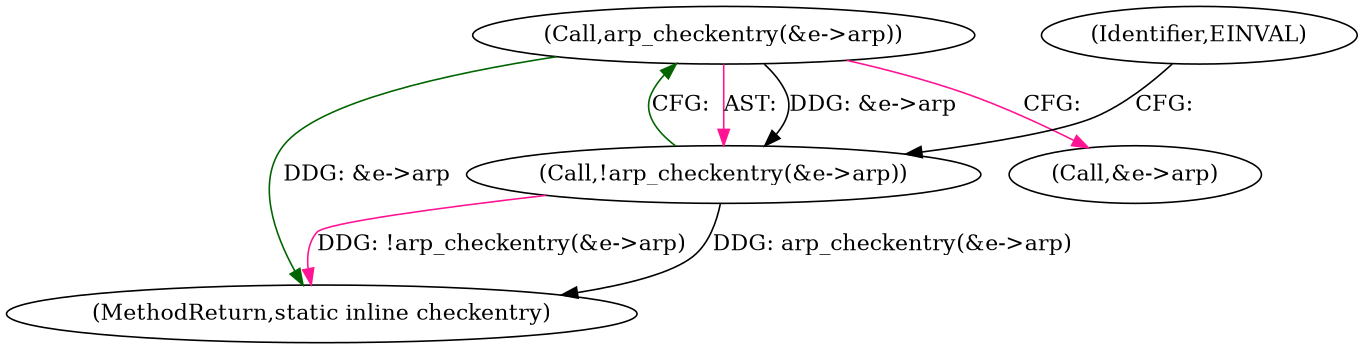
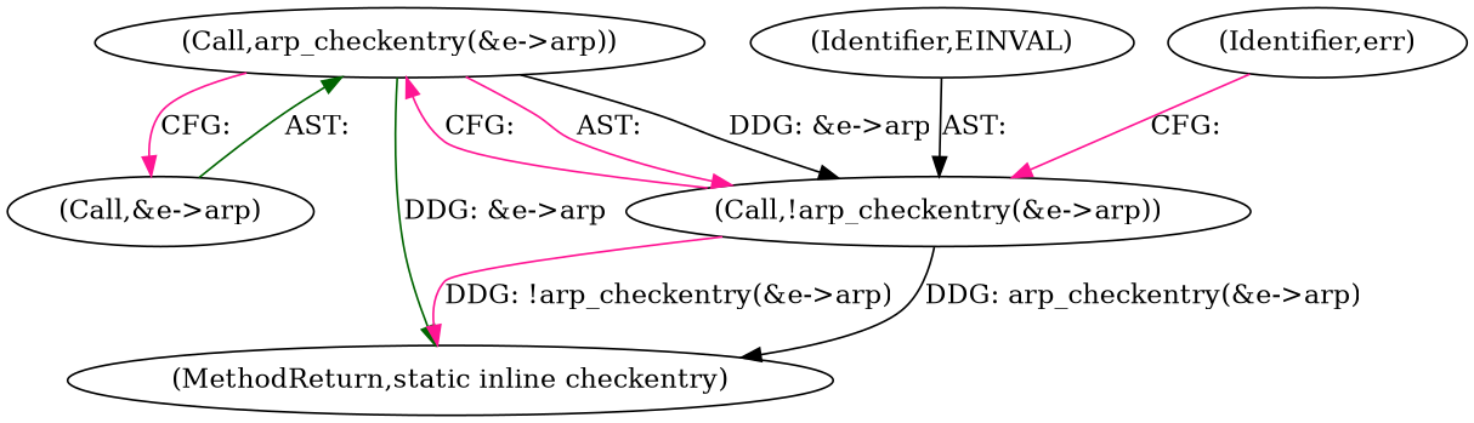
  digraph {
    edge [color=deeppink]
    n1 [label="(Call,arp_checkentry(&e->arp))"]
    n2 [label="(Call,!arp_checkentry(&e->arp))"]
    n3 [label="(Call,&e->arp)"]
    n4 [label="(MethodReturn,static inline checkentry)"]
    n5 [label="(Identifier,EINVAL)"]
+   n6 [label="(Identifier,err)"]
    n1 -> n2 [label="AST: "]
    n1 -> n2 [color=black label="DDG: &e->arp"]
    n1 -> n3 [label="CFG: "]
    n1 -> n4 [color=darkgreen label="DDG: &e->arp"]
-   n2 -> n1 [color=darkgreen label="CFG: "]
+   n2 -> n1 [label="CFG: "]
    n2 -> n4 [color=black label="DDG: arp_checkentry(&e->arp)"]
    n2 -> n4 [label="DDG: !arp_checkentry(&e->arp)"]
-   n5 -> n2 [color=black label="CFG: "]
+   n3 -> n1 [color=darkgreen label="AST: "]
+   n5 -> n2 [color=black label="AST: "]
+   n6 -> n2 [label="CFG: "]
  }
